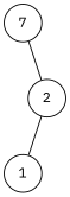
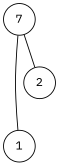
  graph {
    fontname="IBM Plex Sans"
    node [fontname="IBM Plex Sans" shape=circle]
    edge [fontname="IBM Plex Sans"]
    n1 [label=7]
    1
    2
-   2 -- 1
+   n1 -- 1
    n1 -- 2
  }
